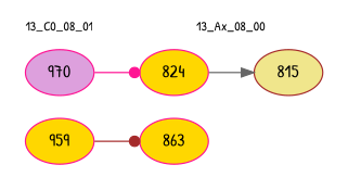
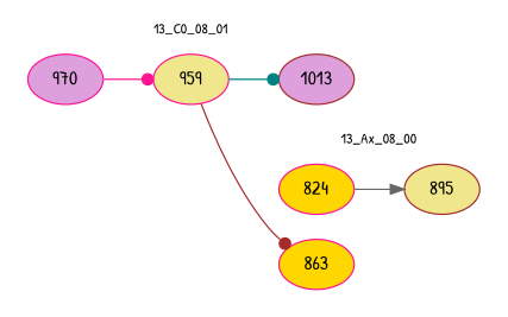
  digraph {
    fontname="Patrick Hand"
    rankdir=LR
    node [color=deeppink fillcolor=gold fontname="Patrick Hand" style=filled]
    edge [arrowhead=dot fontname="Patrick Hand"]
    n1 [label=824]
-   n2 [color=brown fillcolor=khaki label=815]
+   n2 [color=brown fillcolor=khaki label=895]
    n3 [label=863]
    n4 [fillcolor=plum label=970]
-   n5 [label=959]
+   n5 [fillcolor=khaki label=959]
+   n6 [color=brown fillcolor=plum label=1013]
    subgraph cluster_1 {
      color=white
      fontsize=10
      label="13_Ax_08_00"
      n1
      n2
      n3
    }
    subgraph cluster_2 {
      color=white
      fontsize=10
      label="13_C0_08_01"
      n4
      n5
+     n6
    }
    n1 -> n2 [arrowhead=normal color=gray40]
-   n4 -> n1 [color=deeppink]
+   n4 -> n5 [color=deeppink]
    n5 -> n3 [color=brown]
+   n5 -> n6 [color=teal]
  }
